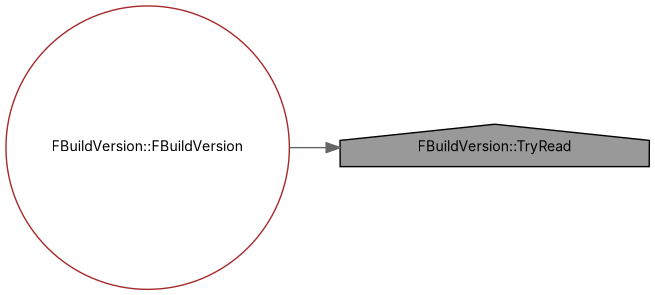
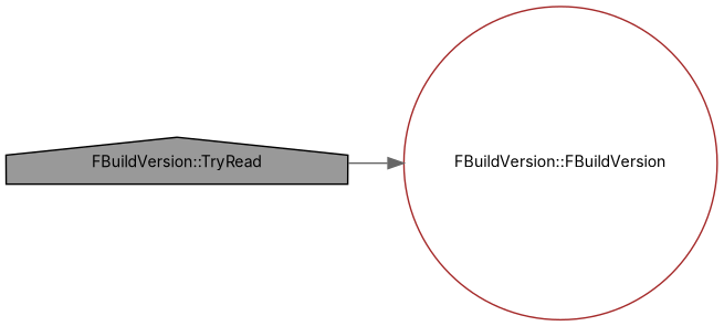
  digraph {
    rankdir=LR
    fontname=Inter
    node [fontname=Inter fontsize=10 style=filled]
    n1 [color=black fillcolor=grey60 fontcolor=black height=0.2 label="FBuildVersion::TryRead" shape=house width=0.4]
    n2 [color=brown fillcolor=white height=0.2 label="FBuildVersion::FBuildVersion" shape=circle width=0.4]
-   n2 -> n1 [color=gray40 fontname=Inter fontsize=10 labelfontname=Helvetica labelfontsize=10 style=solid]
+   n1 -> n2 [color=gray40 fontname=Inter fontsize=10 labelfontname=Helvetica labelfontsize=10 style=solid]
  }
